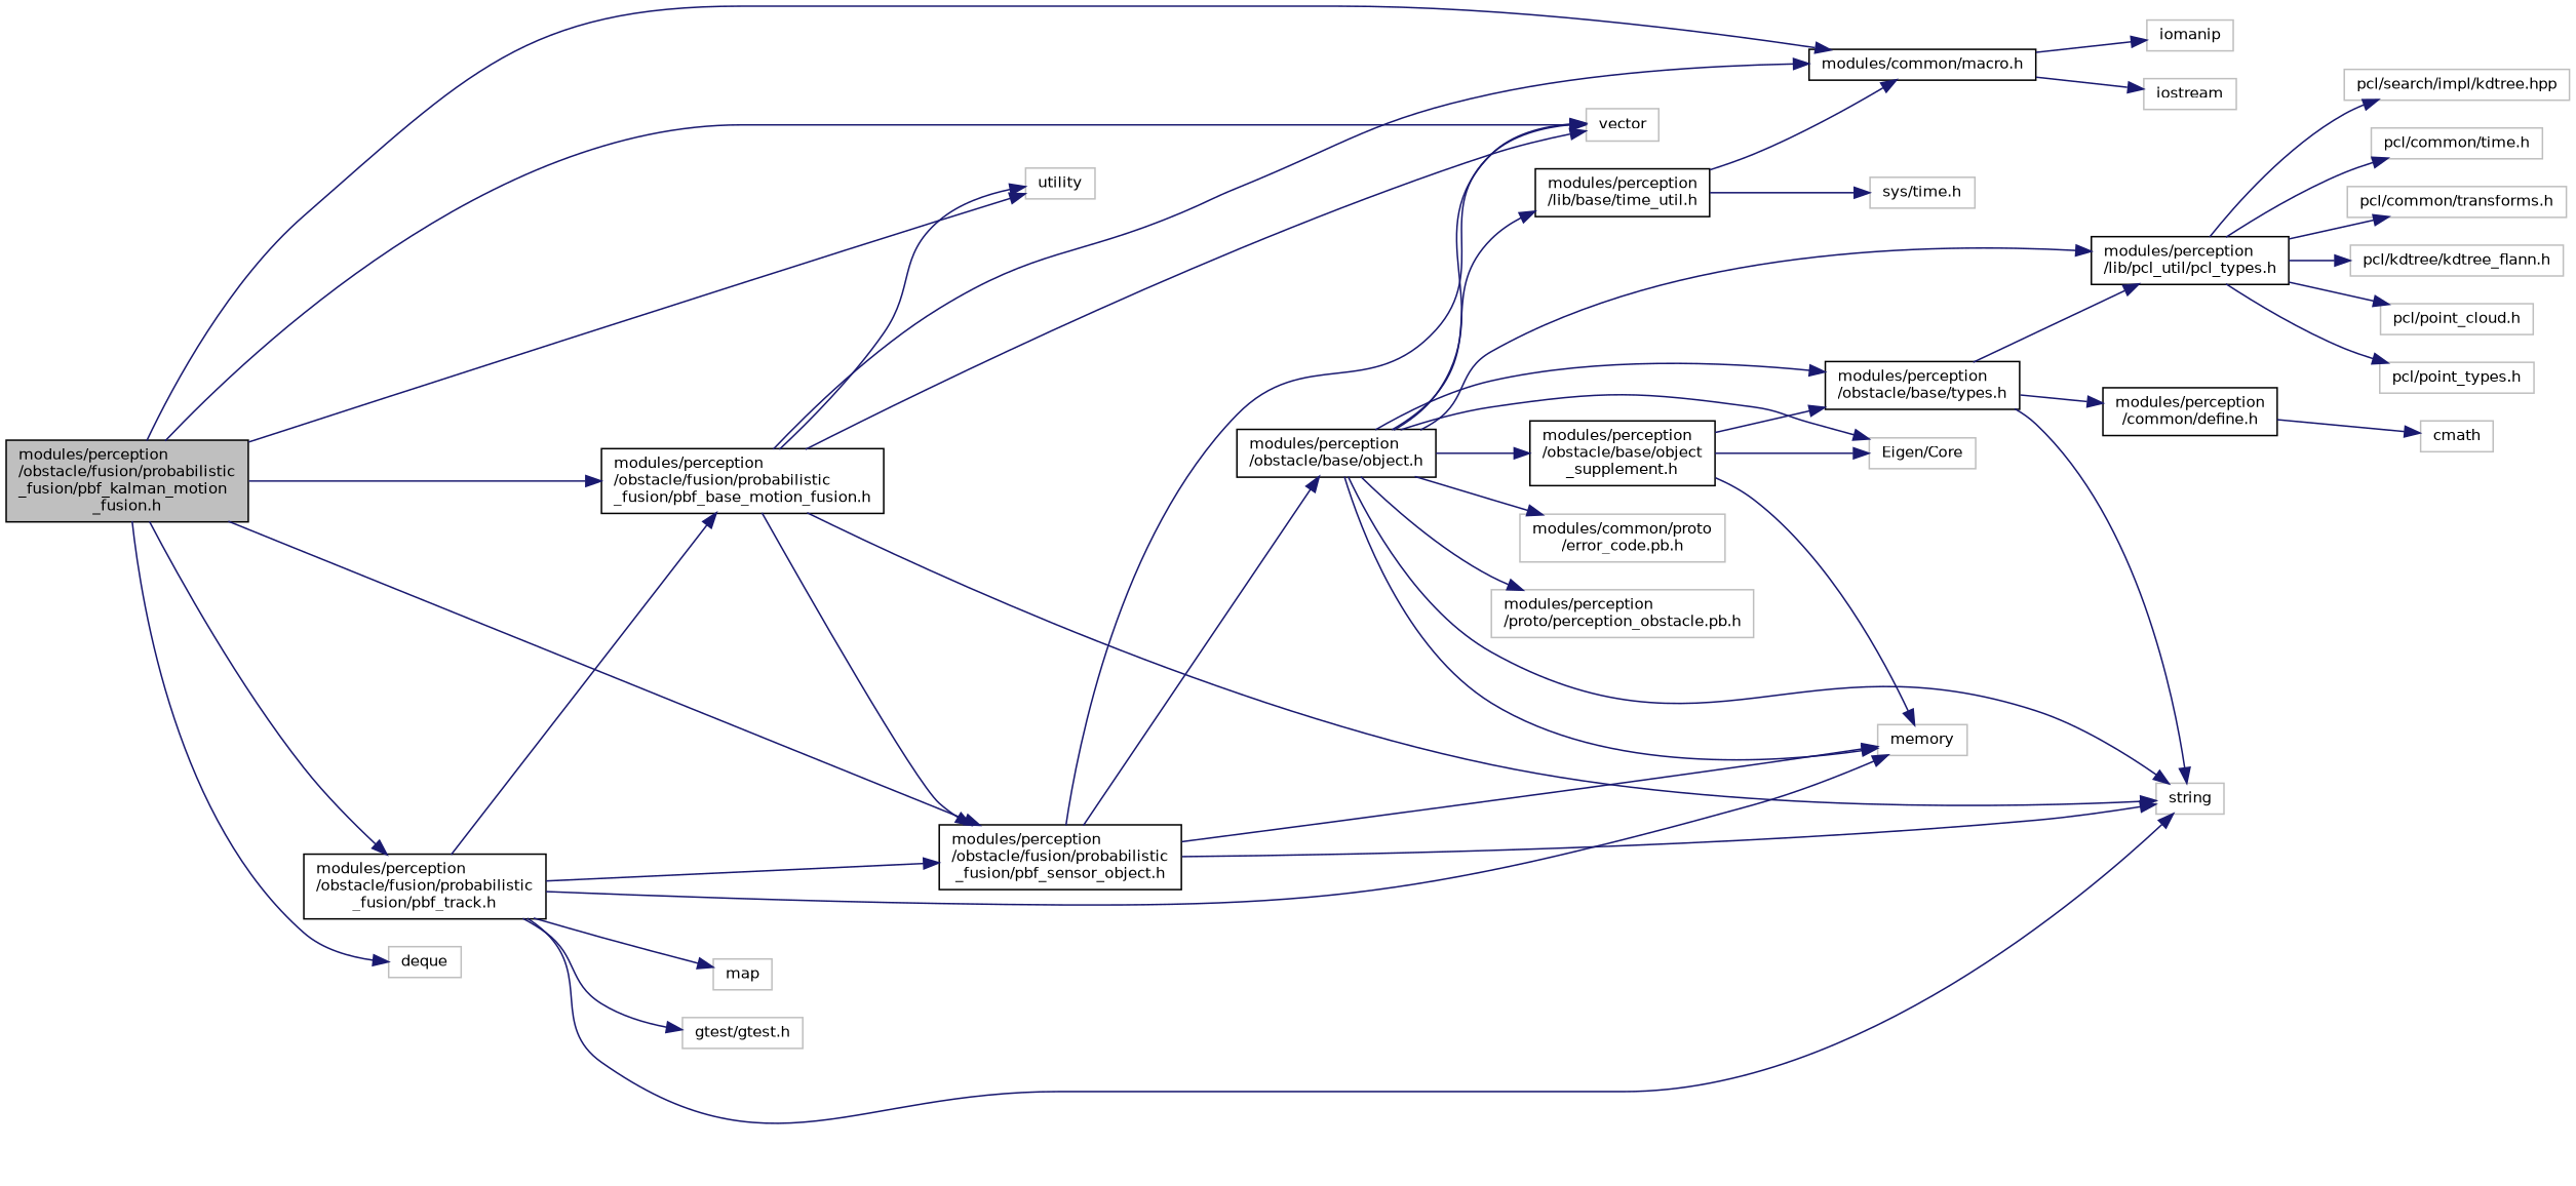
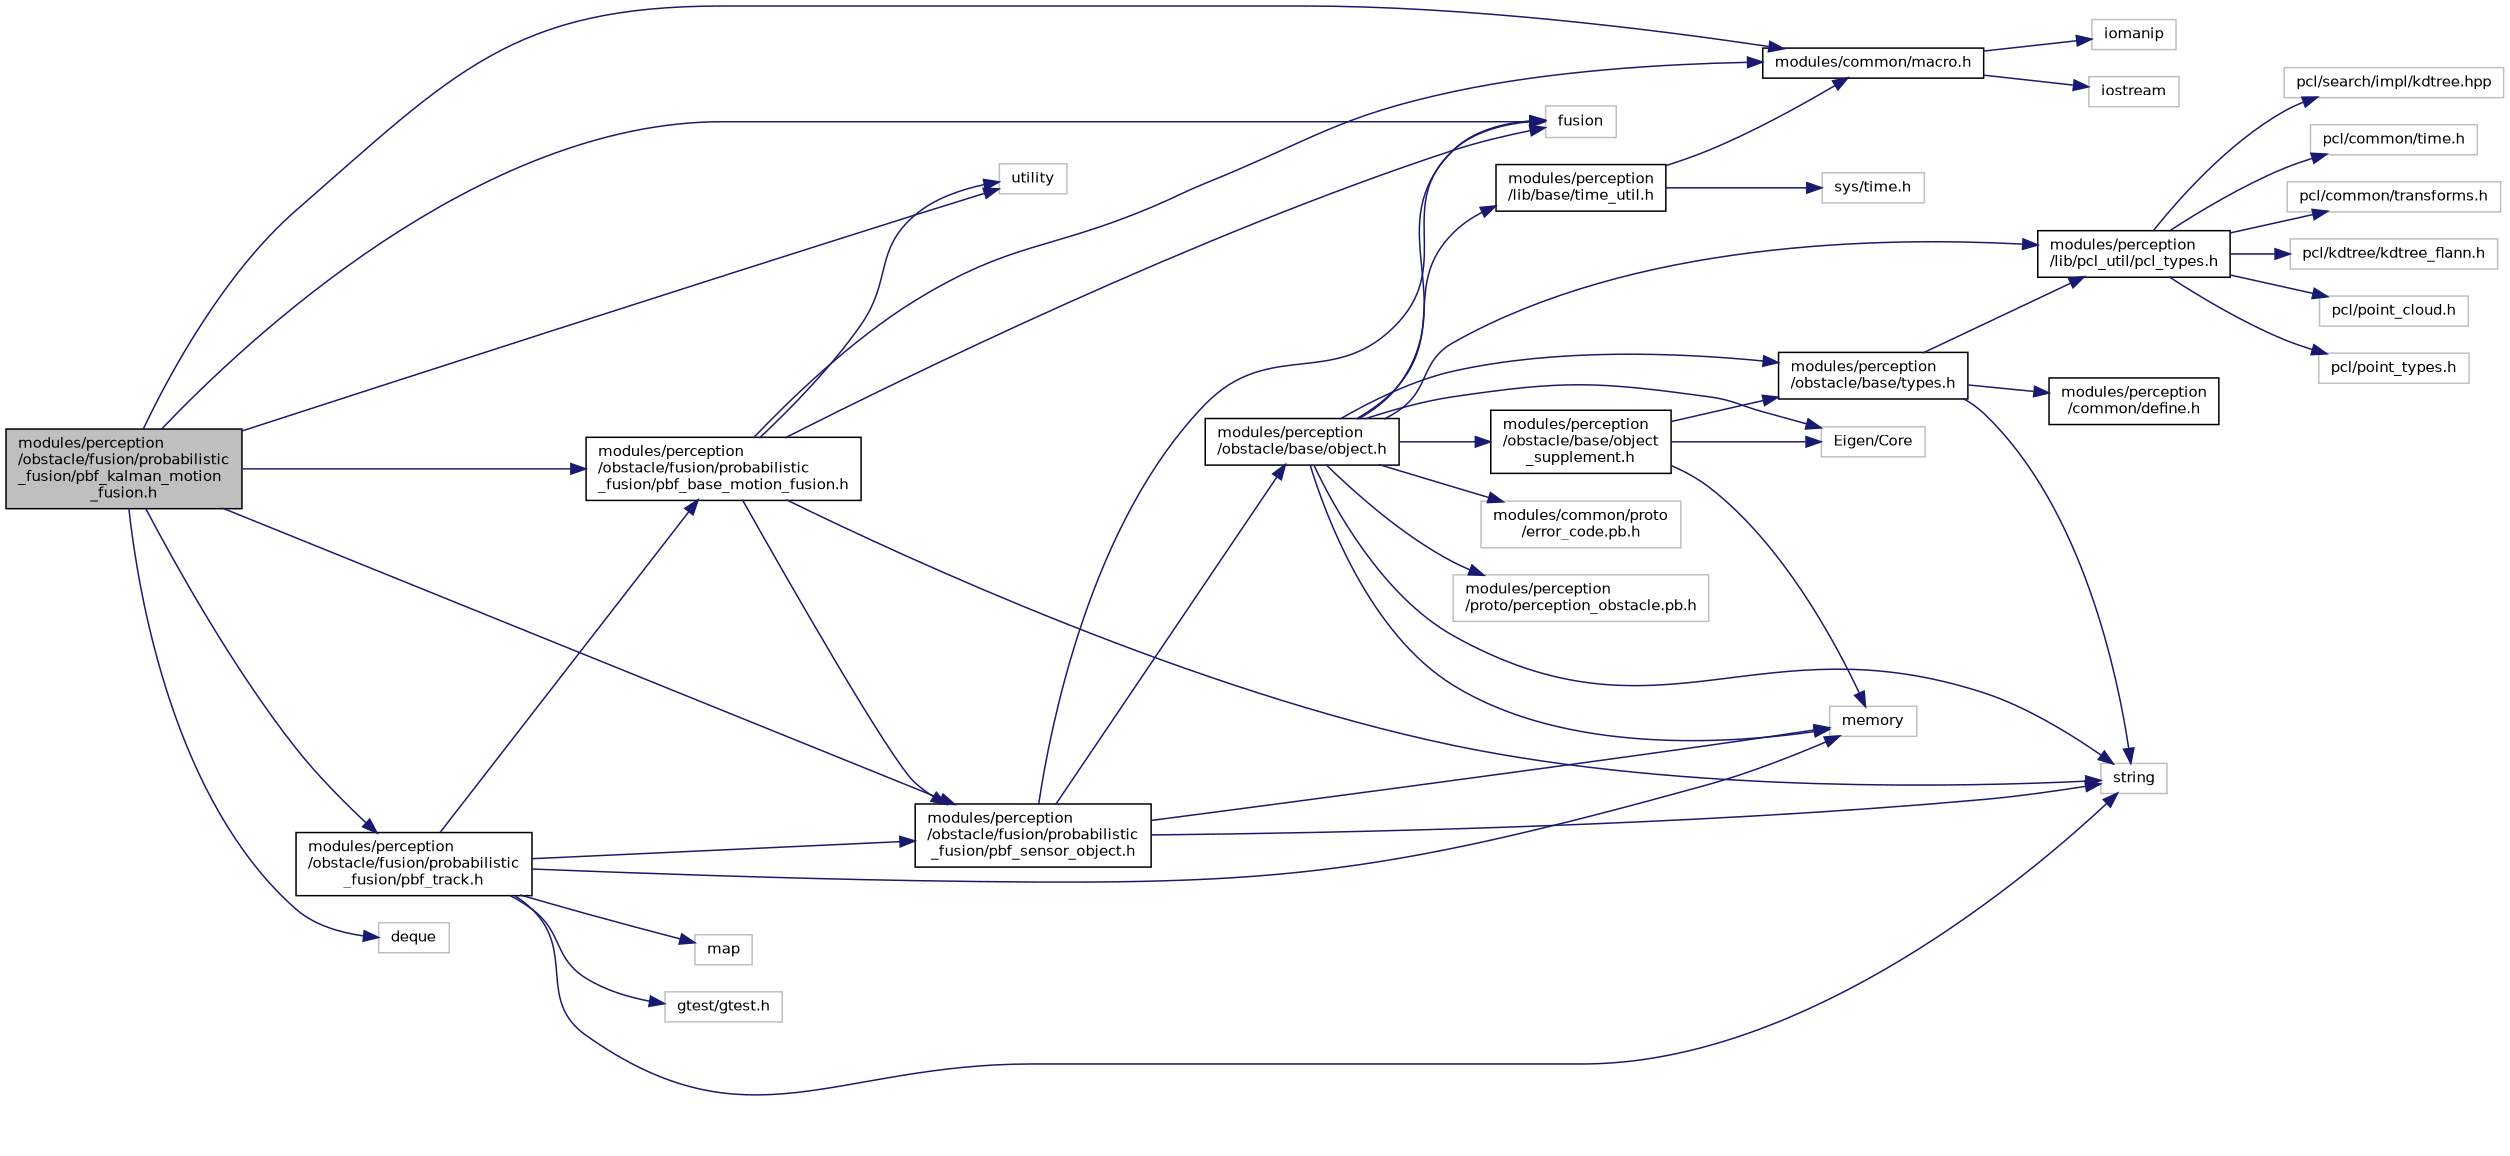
  digraph {
    rankdir=LR
    node [color=grey75 fillcolor=white fontname=Helvetica fontsize=10 shape=record style=filled]
    edge [color=midnightblue fontname=Helvetica fontsize=10 labelfontname=Helvetica labelfontsize=10 style=solid]
    n1 [color=black fillcolor=grey75 fontcolor=black height=0.2 label="modules/perception\l/obstacle/fusion/probabilistic\l_fusion/pbf_kalman_motion\l_fusion.h" width=0.4]
    n2 [height=0.2 label=utility width=0.4]
-   n3 [height=0.2 label=vector width=0.4]
+   n3 [height=0.2 label=fusion width=0.4]
    n4 [height=0.2 label=deque width=0.4]
    n5 [color=black height=0.2 label="modules/common/macro.h" width=0.4]
    n6 [color=black height=0.2 label="modules/perception\l/obstacle/fusion/probabilistic\l_fusion/pbf_base_motion_fusion.h" width=0.4]
    n7 [color=black height=0.2 label="modules/perception\l/obstacle/fusion/probabilistic\l_fusion/pbf_sensor_object.h" width=0.4]
    n8 [color=black height=0.2 label="modules/perception\l/obstacle/fusion/probabilistic\l_fusion/pbf_track.h" width=0.4]
    n9 [height=0.2 label=iostream width=0.4]
    n10 [height=0.2 label=iomanip width=0.4]
    n11 [height=0.2 label=string width=0.4]
    n12 [height=0.2 label=memory width=0.4]
    n13 [color=black height=0.2 label="modules/perception\l/obstacle/base/object.h" width=0.4]
    n14 [height=0.2 label=map width=0.4]
    n15 [height=0.2 label="gtest/gtest.h" width=0.4]
    n16 [height=0.2 label="Eigen/Core" width=0.4]
    n17 [height=0.2 label="modules/common/proto\l/error_code.pb.h" width=0.4]
    n18 [color=black height=0.2 label="modules/perception\l/lib/base/time_util.h" width=0.4]
    n19 [color=black height=0.2 label="modules/perception\l/lib/pcl_util/pcl_types.h" width=0.4]
    n20 [color=black height=0.2 label="modules/perception\l/obstacle/base/object\l_supplement.h" width=0.4]
    n21 [color=black height=0.2 label="modules/perception\l/obstacle/base/types.h" width=0.4]
    n22 [height=0.2 label="modules/perception\l/proto/perception_obstacle.pb.h" width=0.4]
    n23 [height=0.2 label="sys/time.h" width=0.4]
    n24 [height=0.2 label="pcl/common/time.h" width=0.4]
    n25 [height=0.2 label="pcl/common/transforms.h" width=0.4]
    n26 [height=0.2 label="pcl/kdtree/kdtree_flann.h" width=0.4]
    n27 [height=0.2 label="pcl/point_cloud.h" width=0.4]
    n28 [height=0.2 label="pcl/point_types.h" width=0.4]
    n29 [height=0.2 label="pcl/search/impl/kdtree.hpp" width=0.4]
    n30 [color=black height=0.2 label="modules/perception\l/common/define.h" width=0.4]
-   n31 [height=0.2 label=cmath width=0.4]
    n1 -> n2
    n1 -> n3
    n1 -> n4
    n1 -> n5
    n1 -> n6
    n1 -> n7
    n1 -> n8
    n5 -> n9
    n5 -> n10
    n6 -> n2
    n6 -> n3
    n6 -> n5
    n6 -> n7
    n6 -> n11
    n7 -> n3
    n7 -> n11
    n7 -> n12
    n7 -> n13
    n8 -> n6
    n8 -> n7
    n8 -> n11
    n8 -> n12
    n8 -> n14
    n8 -> n15
    n13 -> n3
    n13 -> n11
    n13 -> n12
    n13 -> n16
    n13 -> n17
    n13 -> n18
    n13 -> n19
    n13 -> n20
    n13 -> n21
    n13 -> n22
    n18 -> n5
    n18 -> n23
    n19 -> n24
    n19 -> n25
    n19 -> n26
    n19 -> n27
    n19 -> n28
    n19 -> n29
    n20 -> n12
    n20 -> n16
    n20 -> n21
    n21 -> n11
    n21 -> n19
    n21 -> n30
-   n30 -> n31
  }
